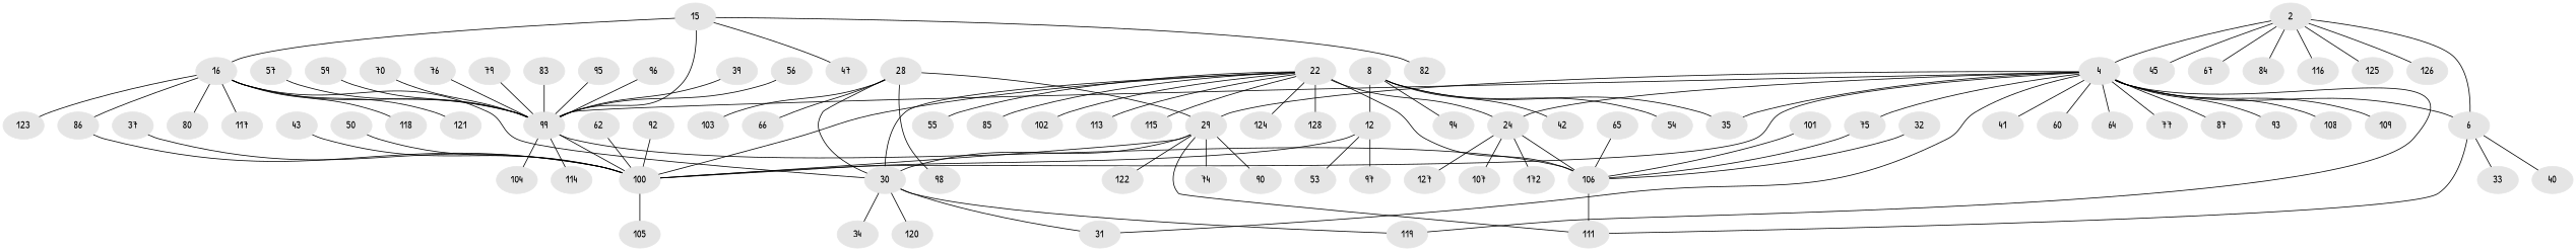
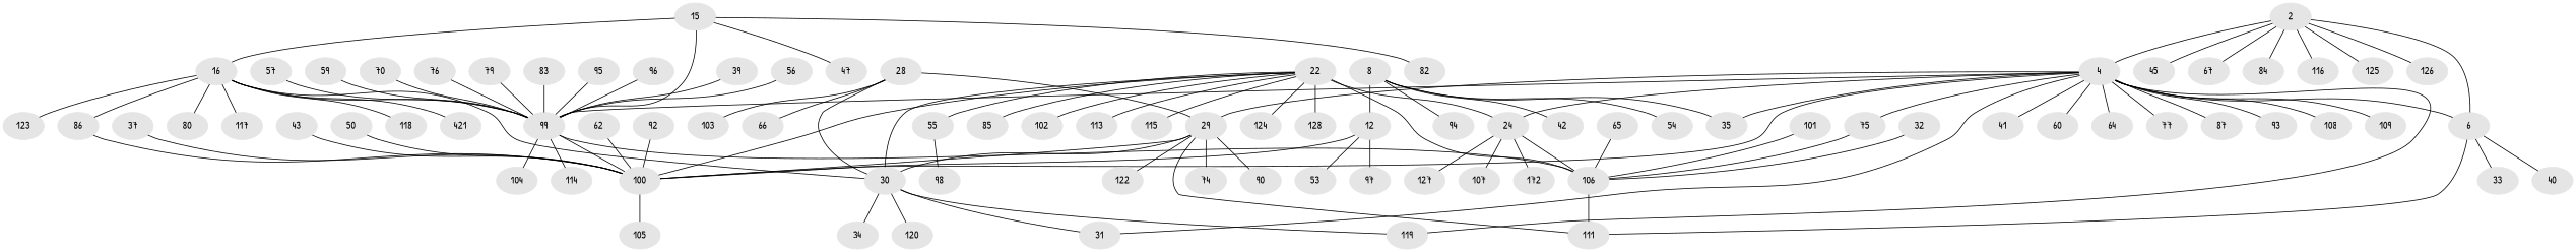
  graph {
    fontname="Patrick Hand"
    node [color=gray90 fontname="Patrick Hand" style=filled]
    edge [fontname="Patrick Hand"]
    2 [super="+1"]
    4 [super="+3"]
    6 [super="+5"]
    45
    67
    84
    116 [super="+91+110"]
    125
    126
    24 [super="+23+20"]
    29 [super="+26"]
    31
    35
    41
    60
    64
    75
    77
    87
    93
    99 [super="+18"]
    100 [super="+88+11"]
    108
    109 [super="+63"]
    119
    33
    40
    111 [super="+38"]
    106 [super="+21"]
    107 [super="+69"]
    n31 [label=172]
    127
    30 [super="+27"]
    74
    90
    122 [super="+51"]
    104
    114
    105
    8 [super="+7"]
    12 [super="+10"]
    42
    54
    94 [super="+49"]
    53
    97
    15 [super="+13"]
    16 [super="+14"]
    47
    82
    80
    86 [super="+72"]
    117
    118
-   121 [super="+68"]
+   121 [super="+68" label=421]
    123
    34
    120 [super="+71"]
    22 [super="+19"]
    55
    85
    102
    113
    115 [super="+73"]
    124
    128
    28 [super="+25"]
    66
    98
    103 [super="+61"]
    32
    37
    39
    43
    50
    56
    57
    59
    62 [super="+36"]
    65
    70
    76
    79
    83
    92 [super="+48"]
    95
    96 [super="+52"]
    101
    2 -- 4 [weight=4]
    2 -- 6 [weight=4]
    2 -- 45
    2 -- 67
    2 -- 84
    2 -- 116
    2 -- 125
    2 -- 126
    4 -- 6 [weight=4]
    4 -- 24
    4 -- 29
    4 -- 31
    4 -- 35
    4 -- 41
    4 -- 60
    4 -- 64
    4 -- 75
    4 -- 77
    4 -- 87
    4 -- 93
    4 -- 99
    4 -- 100
    4 -- 108
    4 -- 109
    4 -- 119
    6 -- 33
    6 -- 40
    6 -- 111
    24 -- 106 [weight=3]
    24 -- 107
    24 -- n31
    24 -- 127
    29 -- 100
    29 -- 111
    29 -- 30 [weight=4]
    29 -- 74
    29 -- 90
    29 -- 122
    75 -- 106
    99 -- 100 [weight=3]
    99 -- 106 [weight=2]
    99 -- 104
    99 -- 114
    100 -- 105
    106 -- 111
    30 -- 31
    30 -- 119
    30 -- 34
    30 -- 120
    8 -- 35
    8 -- 12 [weight=4]
    8 -- 42
    8 -- 54
    8 -- 94
    12 -- 100 [weight=4]
    12 -- 53
    12 -- 97
    15 -- 99 [weight=4]
    15 -- 16 [weight=4]
    15 -- 47
    15 -- 82
    16 -- 99 [weight=4]
    16 -- 30
    16 -- 80
    16 -- 86
    16 -- 117
    16 -- 118
    16 -- 121
    16 -- 123
    86 -- 100
    22 -- 24 [weight=6]
    22 -- 100
    22 -- 106 [weight=2]
    22 -- 30
    22 -- 55
    22 -- 85
    22 -- 102
    22 -- 113
    22 -- 115
    22 -- 124
    22 -- 128
    28 -- 29 [weight=4]
    28 -- 30 [weight=4]
    28 -- 66
-   28 -- 98
+   55 -- 98
    28 -- 103
    32 -- 106
    37 -- 100
    39 -- 99
    43 -- 100
    50 -- 100
    56 -- 99
    57 -- 99
    59 -- 99
    62 -- 100
    65 -- 106
    70 -- 99
    76 -- 99
    79 -- 99
    83 -- 99
    92 -- 100
    95 -- 99
    96 -- 99
    101 -- 106
  }
